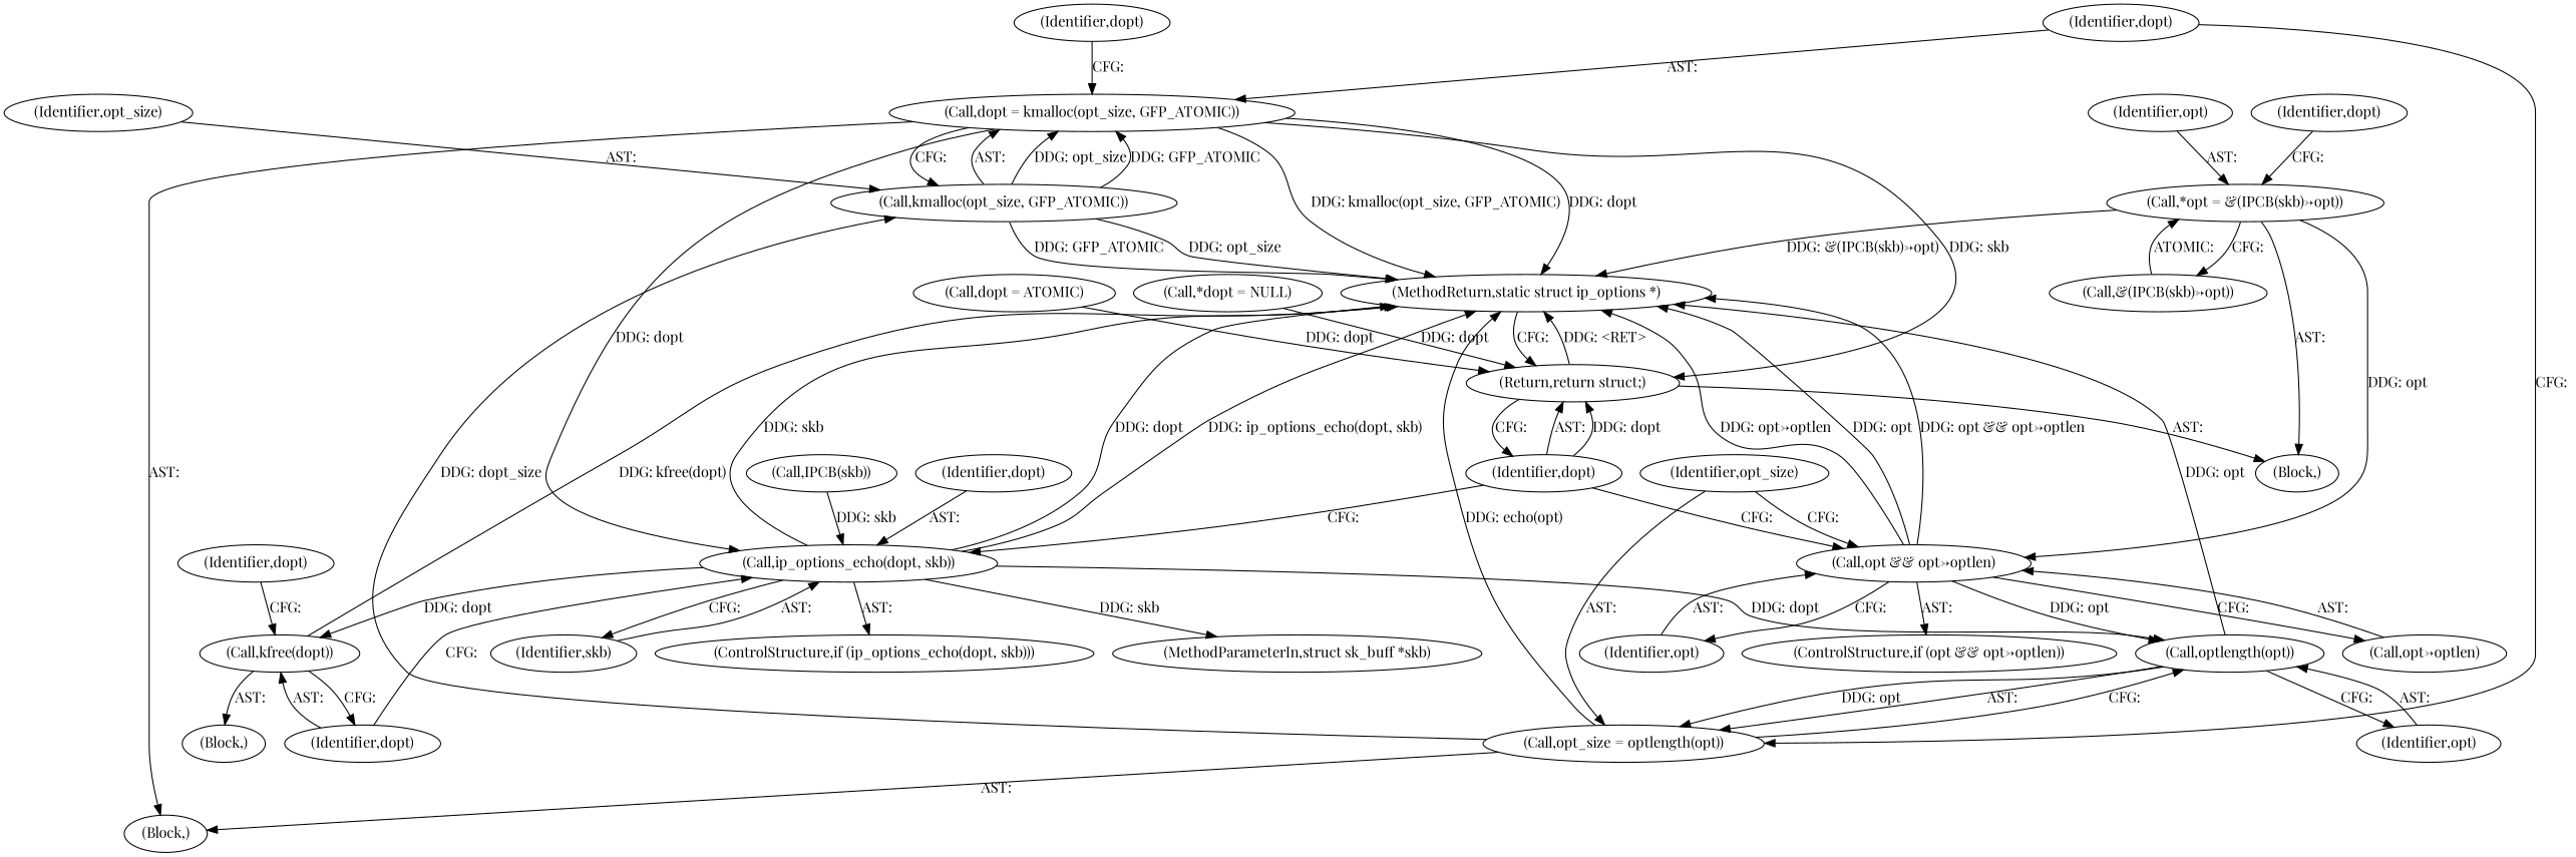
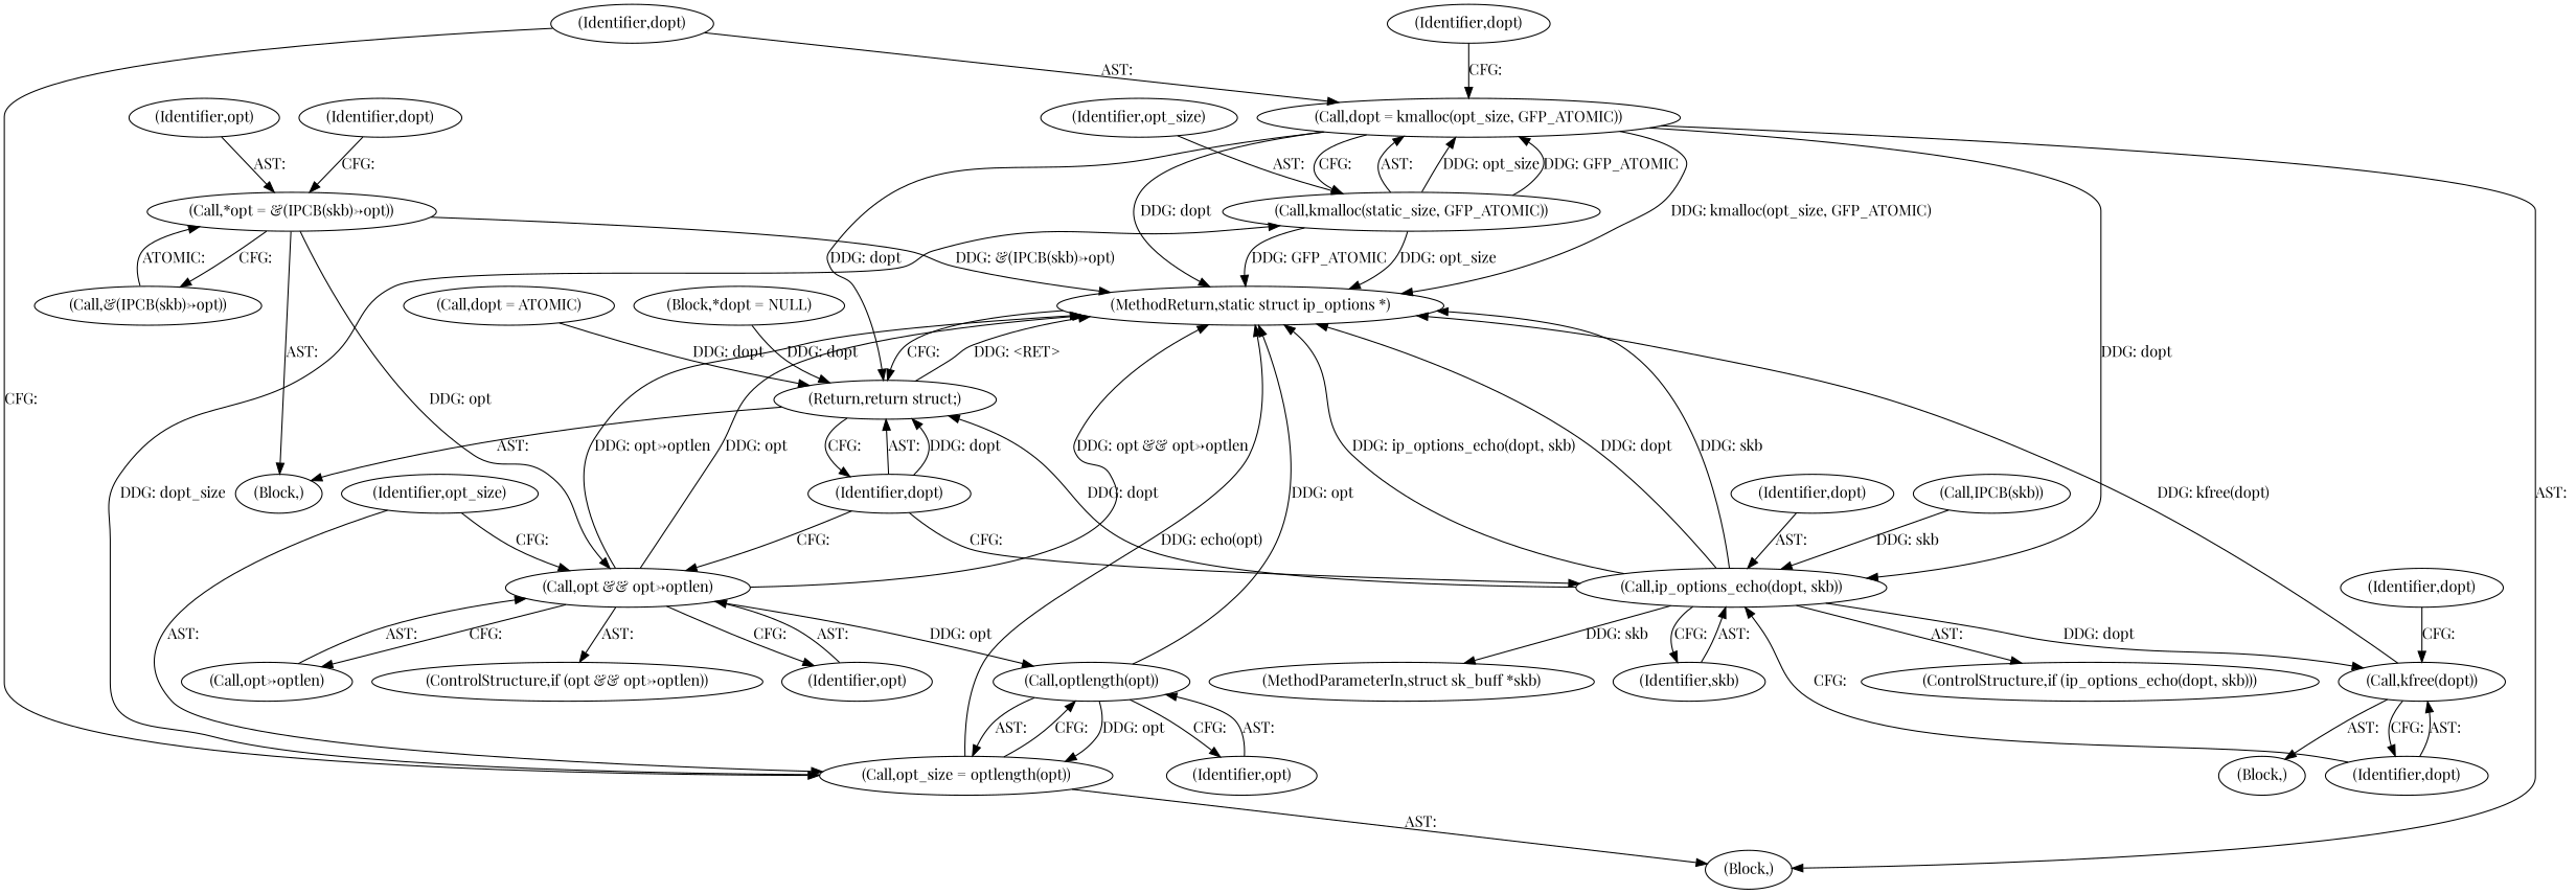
  digraph {
    fontname="Playfair Display"
    node [fontname="Playfair Display"]
    edge [fontname="Playfair Display"]
    n1 [label="(Call,dopt = kmalloc(opt_size, GFP_ATOMIC))"]
-   n2 [label="(Call,kmalloc(opt_size, GFP_ATOMIC))"]
+   n2 [label="(Call,kmalloc(static_size, GFP_ATOMIC))"]
    n3 [label="(Call,ip_options_echo(dopt, skb))"]
    n4 [label="(Return,return struct;)"]
    n5 [label="(Block,)"]
    n6 [label="(MethodReturn,static struct ip_options *)"]
    n7 [label="(Call,kfree(dopt))"]
    n8 [label="(Identifier,skb)"]
    n9 [label="(ControlStructure,if (ip_options_echo(dopt, skb)))"]
    n10 [label="(MethodParameterIn,struct sk_buff *skb)"]
    n11 [label="(Block,)"]
    n12 [label="(Identifier,dopt)"]
    n13 [label="(Call,opt_size = optlength(opt))"]
    n14 [label="(Call,optlength(opt))"]
    n15 [label="(Identifier,opt)"]
    n16 [label="(Call,opt && opt->optlen)"]
    n17 [label="(Call,opt->optlen)"]
    n18 [label="(Identifier,opt)"]
    n19 [label="(ControlStructure,if (opt && opt->optlen))"]
    n20 [label="(Call,*opt = &(IPCB(skb)->opt))"]
    n21 [label="(Call,&(IPCB(skb)->opt))"]
    n22 [label="(Block,)"]
    n23 [label="(Identifier,dopt)"]
    n24 [label="(Call,dopt = ATOMIC)"]
    n25 [label="(Call,IPCB(skb))"]
-   n26 [label="(Call,*dopt = NULL)"]
+   n26 [label="(Block,*dopt = NULL)"]
    n27 [label="(Identifier,dopt)"]
    n28 [label="(Identifier,dopt)"]
    n29 [label="(Identifier,opt_size)"]
    n30 [label="(Identifier,opt_size)"]
    n31 [label="(Identifier,opt)"]
    n32 [label="(Identifier,dopt)"]
    n33 [label="(Identifier,dopt)"]
    n34 [label="(Identifier,dopt)"]
    n1 -> n2 [label="CFG: "]
    n1 -> n3 [label="DDG: dopt"]
-   n1 -> n4 [label="DDG: skb"]
+   n1 -> n4 [label="DDG: dopt"]
    n1 -> n5 [label="AST: "]
    n1 -> n6 [label="DDG: kmalloc(opt_size, GFP_ATOMIC)"]
    n1 -> n6 [label="DDG: dopt"]
    n2 -> n1 [label="AST: "]
    n2 -> n1 [label="DDG: opt_size"]
    n2 -> n1 [label="DDG: GFP_ATOMIC"]
    n2 -> n6 [label="DDG: GFP_ATOMIC"]
    n2 -> n6 [label="DDG: opt_size"]
-   n3 -> n14 [label="DDG: dopt"]
+   n3 -> n4 [label="DDG: dopt"]
    n3 -> n6 [label="DDG: skb"]
    n3 -> n6 [label="DDG: dopt"]
    n3 -> n6 [label="DDG: ip_options_echo(dopt, skb)"]
    n3 -> n7 [label="DDG: dopt"]
    n3 -> n8 [label="CFG: "]
    n3 -> n9 [label="AST: "]
    n3 -> n10 [label="DDG: skb"]
    n4 -> n6 [label="DDG: <RET>"]
    n4 -> n11 [label="AST: "]
    n4 -> n12 [label="CFG: "]
    n6 -> n4 [label="CFG: "]
    n7 -> n6 [label="DDG: kfree(dopt)"]
    n7 -> n22 [label="AST: "]
    n7 -> n23 [label="CFG: "]
    n8 -> n3 [label="AST: "]
    n12 -> n3 [label="CFG: "]
    n12 -> n4 [label="AST: "]
    n12 -> n4 [label="DDG: dopt"]
    n12 -> n16 [label="CFG: "]
    n13 -> n2 [label="DDG: dopt_size"]
    n13 -> n5 [label="AST: "]
    n13 -> n6 [label="DDG: echo(opt)"]
    n13 -> n14 [label="CFG: "]
    n14 -> n6 [label="DDG: opt"]
    n14 -> n13 [label="AST: "]
    n14 -> n13 [label="DDG: opt"]
    n14 -> n15 [label="CFG: "]
    n15 -> n14 [label="AST: "]
    n16 -> n6 [label="DDG: opt && opt->optlen"]
    n16 -> n6 [label="DDG: opt"]
    n16 -> n6 [label="DDG: opt->optlen"]
    n16 -> n14 [label="DDG: opt"]
    n16 -> n17 [label="CFG: "]
    n16 -> n18 [label="CFG: "]
    n16 -> n19 [label="AST: "]
    n17 -> n16 [label="AST: "]
    n18 -> n16 [label="AST: "]
    n20 -> n6 [label="DDG: &(IPCB(skb)->opt)"]
    n20 -> n11 [label="AST: "]
    n20 -> n16 [label="DDG: opt"]
    n20 -> n21 [label="CFG: "]
    n21 -> n20 [label="ATOMIC: "]
    n23 -> n3 [label="CFG: "]
    n23 -> n7 [label="AST: "]
    n24 -> n4 [label="DDG: dopt"]
    n25 -> n3 [label="DDG: skb"]
    n26 -> n4 [label="DDG: dopt"]
    n27 -> n3 [label="AST: "]
    n28 -> n1 [label="AST: "]
    n28 -> n13 [label="CFG: "]
    n29 -> n2 [label="AST: "]
    n30 -> n13 [label="AST: "]
    n30 -> n16 [label="CFG: "]
    n31 -> n20 [label="AST: "]
    n32 -> n1 [label="CFG: "]
    n33 -> n20 [label="CFG: "]
    n34 -> n7 [label="CFG: "]
  }
